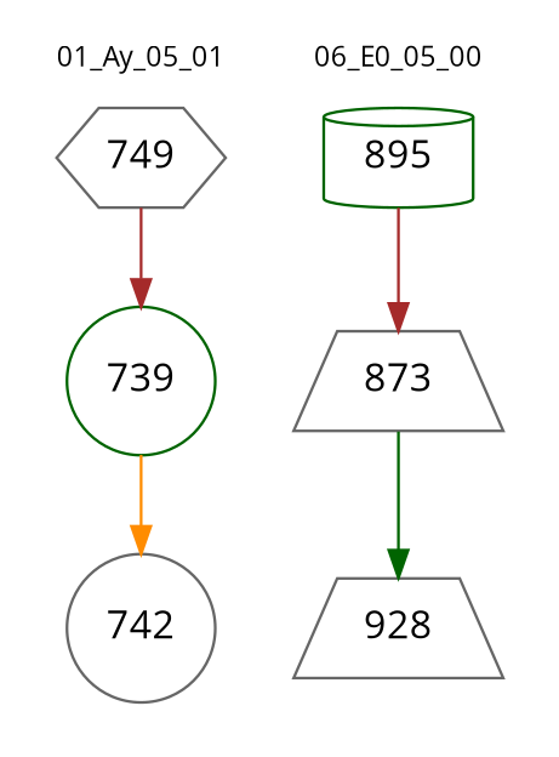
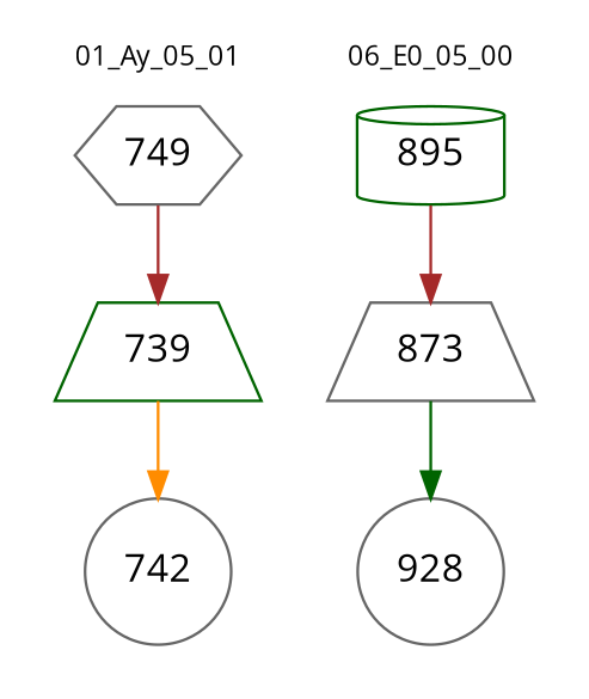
  digraph {
    fontname="Open Sans"
    node [color=gray40 fontname="Open Sans" shape=circle]
    edge [color=brown fontname="Open Sans"]
    n1 [label=749 shape=hexagon]
-   n2 [color=darkgreen label=739]
+   n2 [color=darkgreen label=739 shape=trapezium]
    n3 [label=742]
    n4 [color=darkgreen label=895 shape=cylinder]
    n5 [label=873 shape=trapezium]
-   n6 [label=928 shape=trapezium]
+   n6 [label=928]
    subgraph cluster_1 {
      color=white
      fontsize=10
      label="01_Ay_05_01"
      n1
      n2
      n3
    }
    subgraph cluster_2 {
      color=white
      fontsize=10
      label="06_E0_05_00"
      n4
      n5
      n6
    }
    n1 -> n2
    n2 -> n3 [color=darkorange]
    n4 -> n5
    n5 -> n6 [color=darkgreen]
  }
